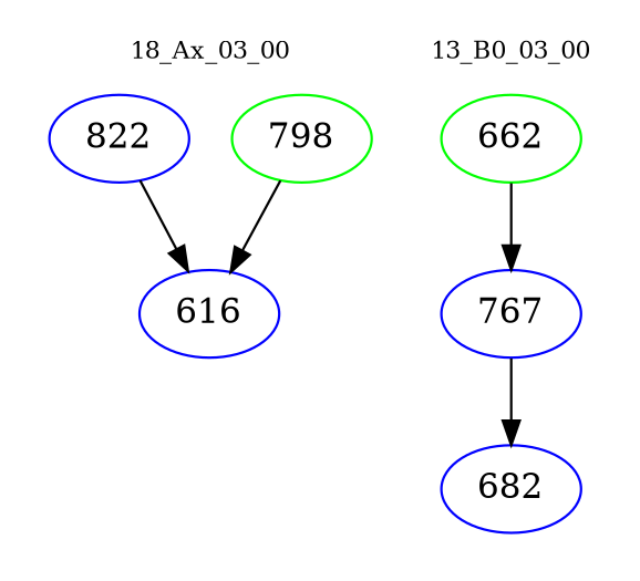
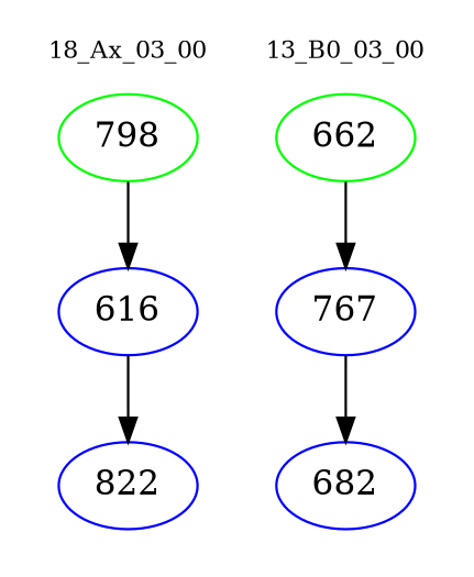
  digraph {
    node [color=blue]
    edge [color=black]
    n1 [color=green label=798]
    n2 [label=616]
    n3 [label=822]
    n4 [color=green label=662]
    n5 [label=767]
    n6 [label=682]
    subgraph cluster_1 {
      color=white
      fontsize=10
      label="18_Ax_03_00"
      n1
      n2
      n3
    }
    subgraph cluster_2 {
      color=white
      fontsize=10
      label="13_B0_03_00"
      n4
      n5
      n6
    }
    n1 -> n2
-   n3 -> n2
+   n2 -> n3
    n4 -> n5
    n5 -> n6
  }
